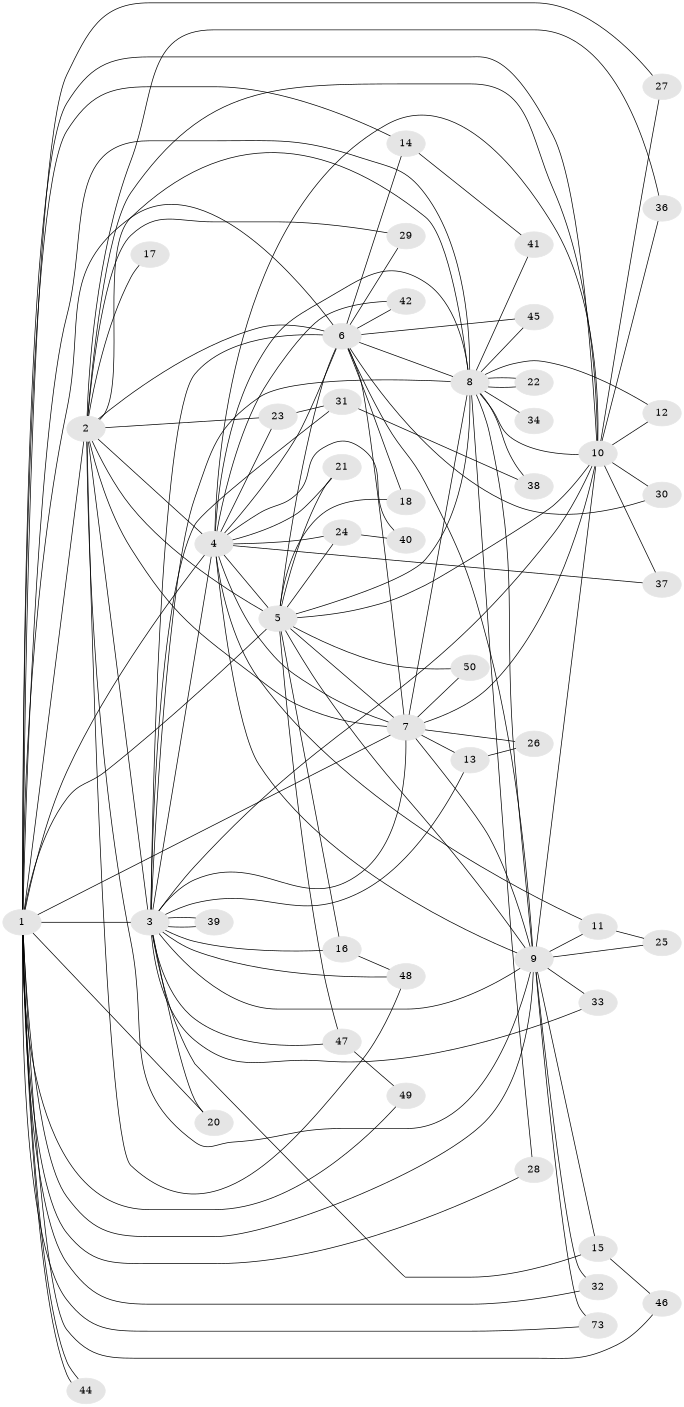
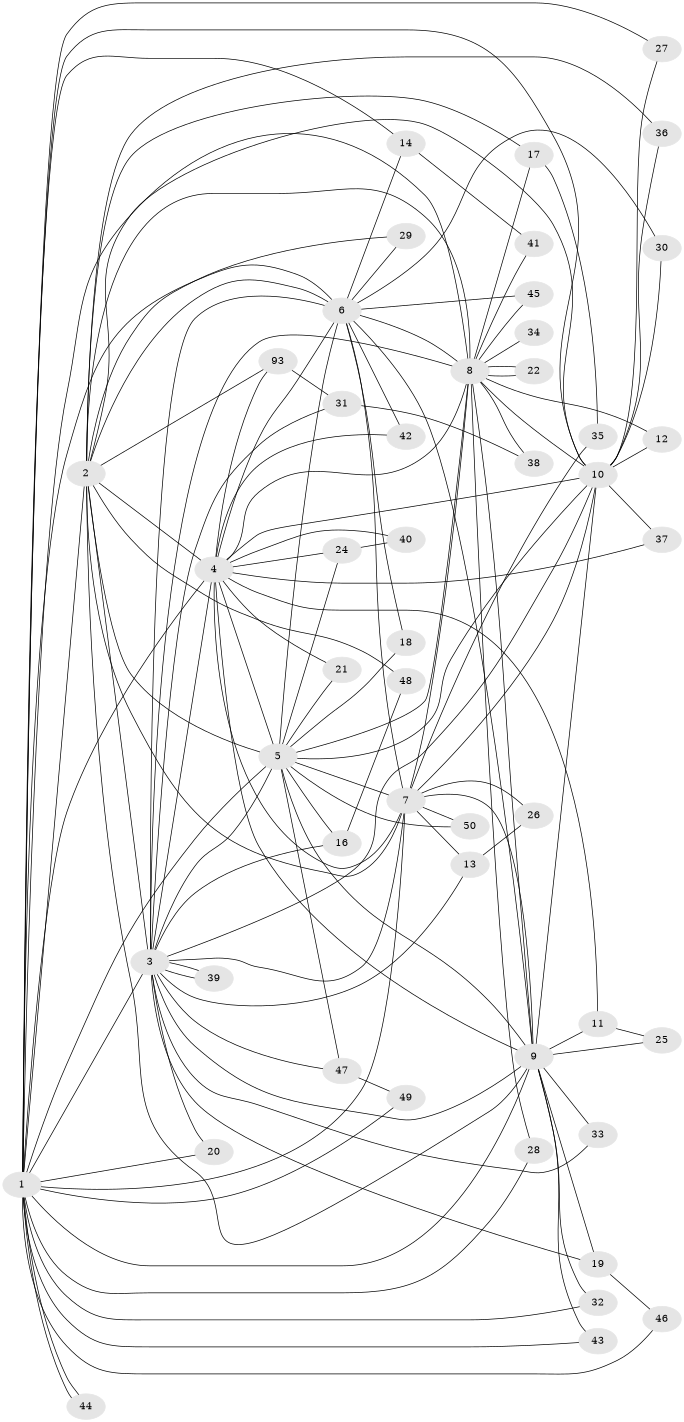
  graph {
    rankdir=LR
    node [color=gray90 style=filled]
    1
    2
    3
    4
    5
    6
    7
    8
    9
    10
    14
    20
    27
    28
    32
-   43 [label=73]
+   43
    44
    46
    49
    17
-   23
+   23 [label=93]
    29
    36
    48
    13
-   15
+   15 [label=19]
    16
    31
    33
    39
    47
    11
    21
    24
    37
    40
    42
    18
    50
    30
    45
    26
+   35
    34
    12
    22
    38
    41
    25
    1 -- 2
    1 -- 3
    1 -- 4
    1 -- 5
    1 -- 6
    1 -- 7
    1 -- 8
    1 -- 9
    1 -- 10
    1 -- 14
    1 -- 20
    1 -- 27
    1 -- 28
    1 -- 32
    1 -- 43
    1 -- 44
    1 -- 44
    1 -- 46
    1 -- 49
    2 -- 3
    2 -- 4
    2 -- 5
    2 -- 6
    2 -- 7
    2 -- 8
    2 -- 9
    2 -- 10
    2 -- 17
    2 -- 23
    2 -- 29
    2 -- 36
    2 -- 48
    3 -- 4
-   3 -- 48
+   3 -- 5
    3 -- 6
    3 -- 7
    3 -- 8
    3 -- 9
    3 -- 10
    3 -- 20
    3 -- 13
    3 -- 15
    3 -- 16
    3 -- 31
    3 -- 33
    3 -- 39
    3 -- 39
    3 -- 47
    4 -- 5
    4 -- 6
    4 -- 7
    4 -- 8
    4 -- 9
    4 -- 10
    4 -- 23
    4 -- 11
    4 -- 21
    4 -- 24
    4 -- 37
    4 -- 40
    4 -- 42
    5 -- 6
    5 -- 7
    5 -- 8
    5 -- 9
    5 -- 10
    5 -- 16
    5 -- 47
    5 -- 21
    5 -- 24
    5 -- 18
    5 -- 50
    6 -- 7
    6 -- 8
    6 -- 9
    6 -- 14
    6 -- 29
    6 -- 42
    6 -- 18
    6 -- 30
    6 -- 45
    7 -- 8
    7 -- 9
    7 -- 10
    7 -- 13
    7 -- 50
    7 -- 26
+   7 -- 35
    8 -- 9
    8 -- 10
    8 -- 28
+   8 -- 17
    8 -- 45
    8 -- 34
    8 -- 12
    8 -- 22
    8 -- 22
    8 -- 38
    8 -- 41
    9 -- 10
    9 -- 32
    9 -- 43
    9 -- 15
    9 -- 33
    9 -- 11
    9 -- 25
    10 -- 27
    10 -- 36
    10 -- 37
    10 -- 30
    10 -- 12
    14 -- 41
+   17 -- 35
    23 -- 31
    13 -- 26
    15 -- 46
    16 -- 48
    31 -- 38
    47 -- 49
    11 -- 25
    24 -- 40
  }
